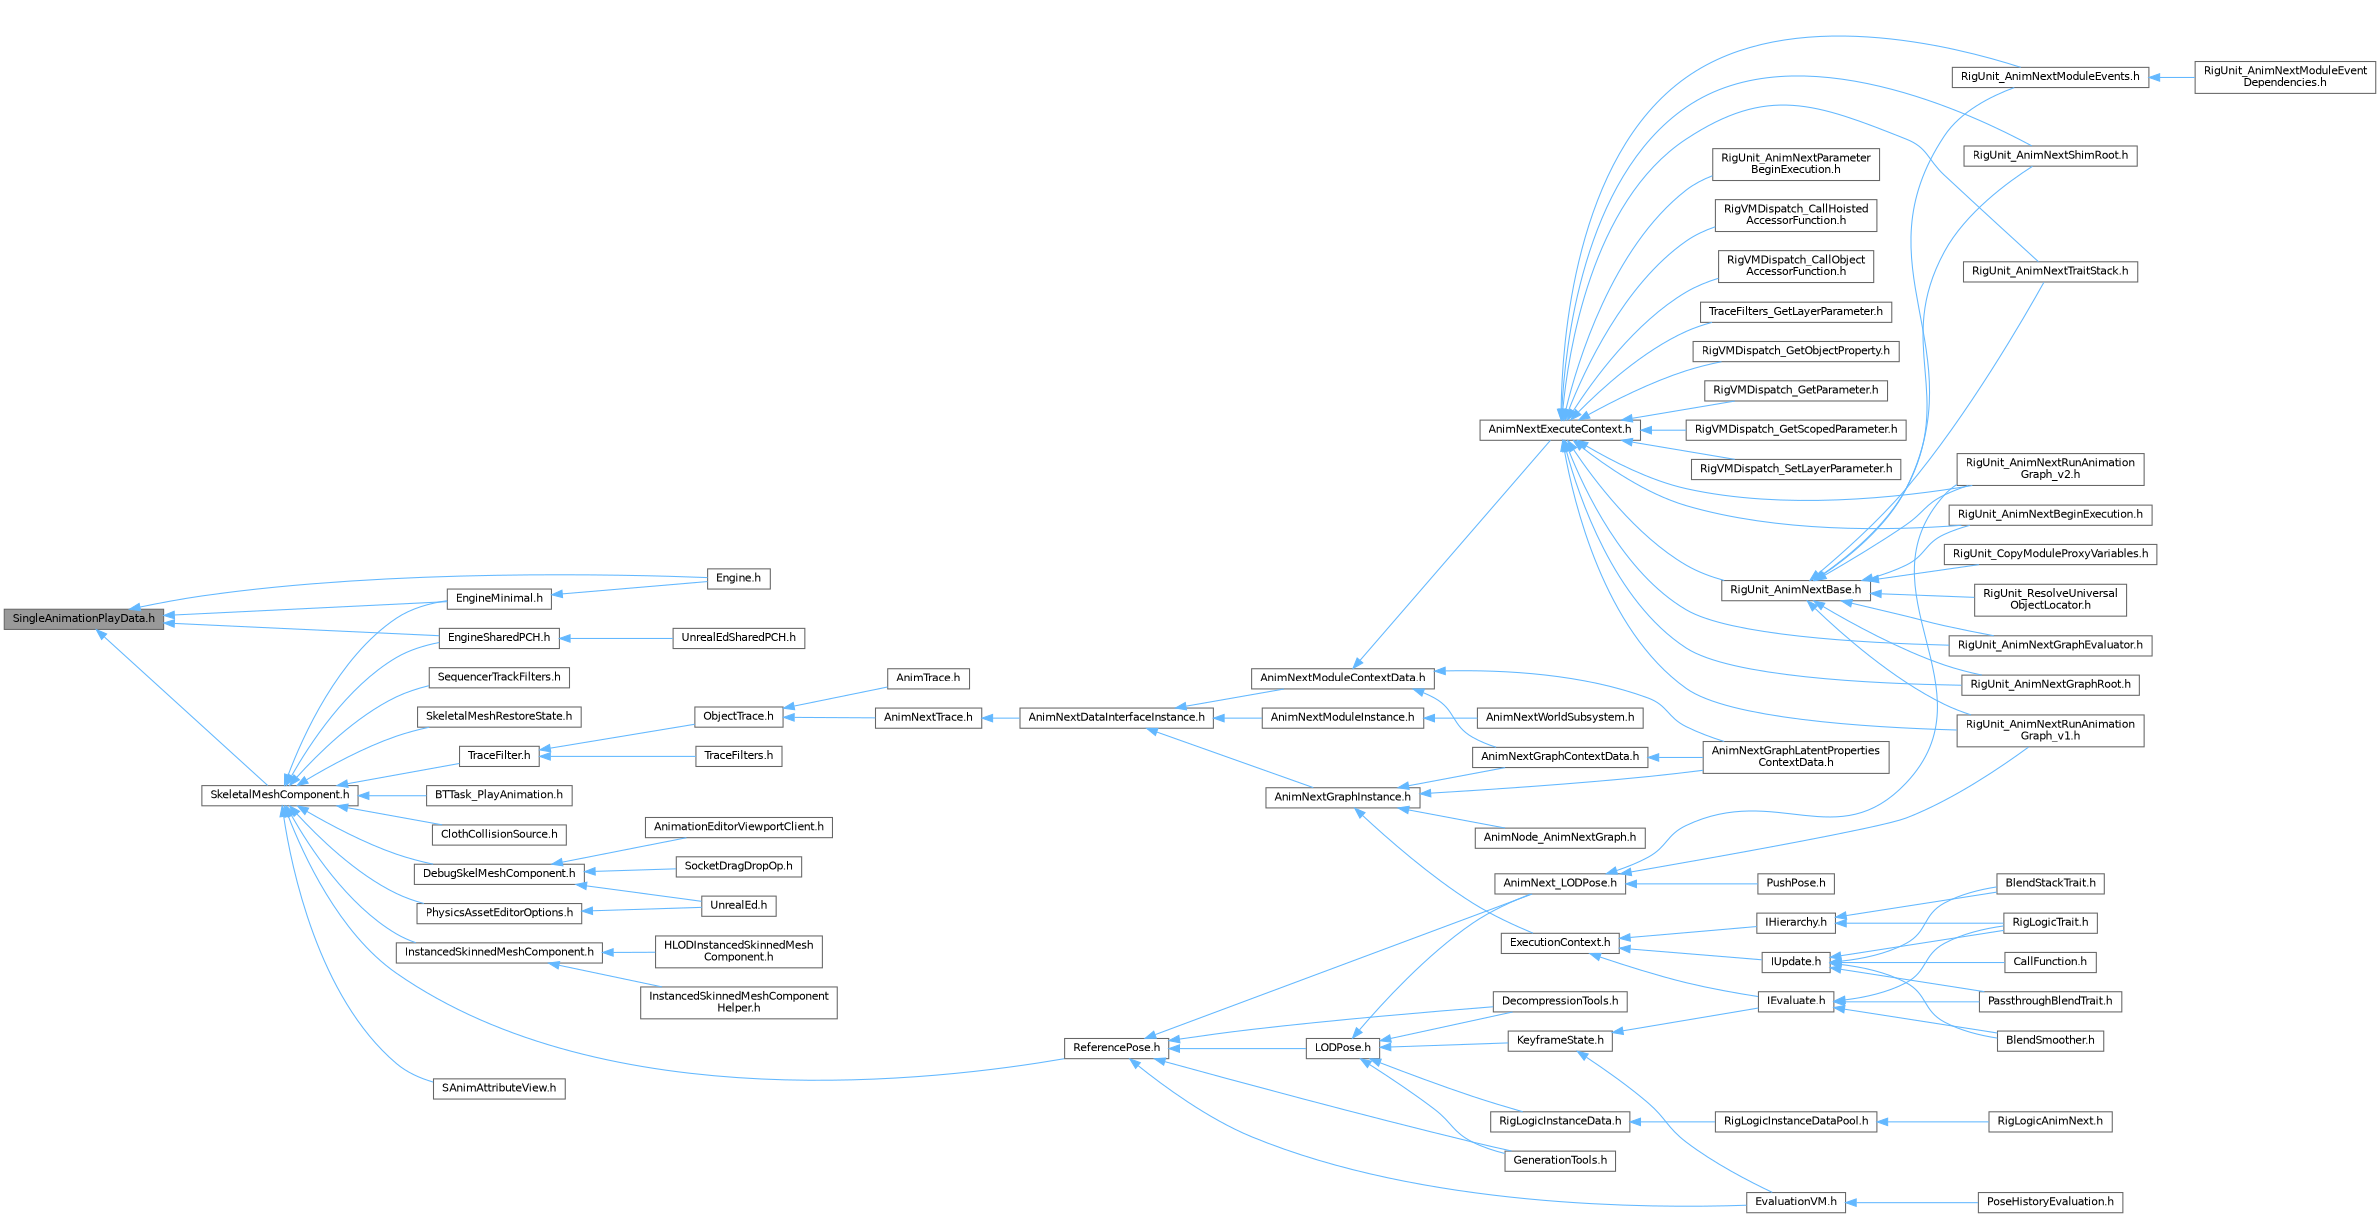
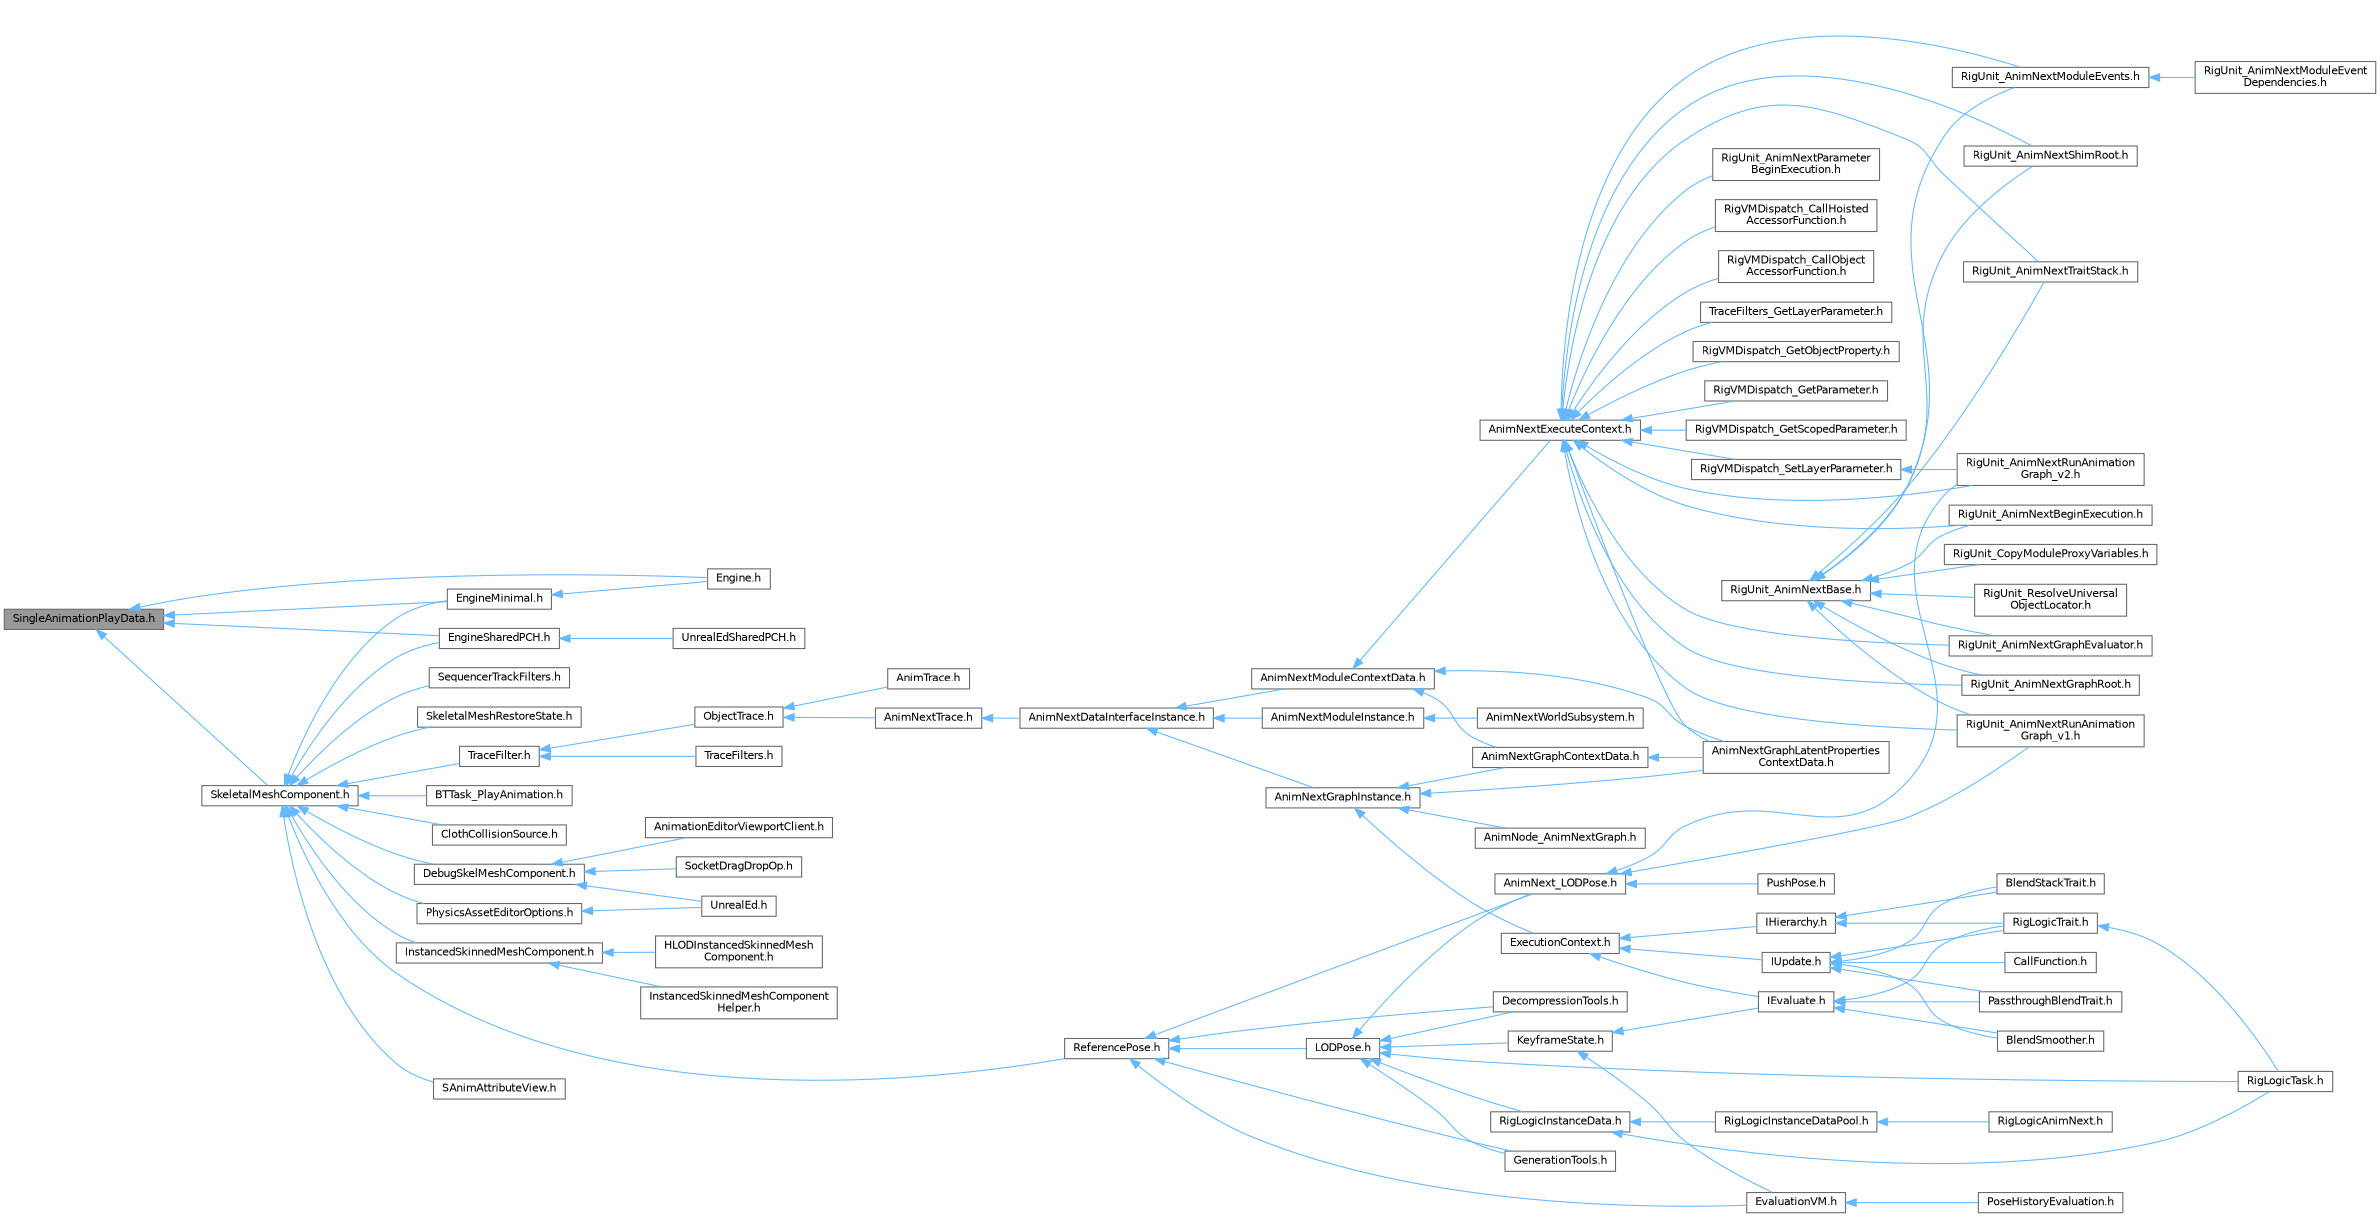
  digraph {
    rankdir=LR
    node [color=grey40 fillcolor=white fontname=Helvetica fontsize=10 shape=box style=filled]
    edge [color=steelblue1 dir=back fontname=Helvetica fontsize=10 labelfontname=Helvetica labelfontsize=10 style=solid]
    n1 [color=gray40 fillcolor=grey60 fontcolor=black height=0.2 label="SingleAnimationPlayData.h" width=0.4]
    n2 [height=0.2 label="Engine.h" width=0.4]
    n3 [height=0.2 label="EngineMinimal.h" width=0.4]
    n4 [height=0.2 label="EngineSharedPCH.h" width=0.4]
    n5 [height=0.2 label="SkeletalMeshComponent.h" width=0.4]
    n6 [height=0.2 label="UnrealEdSharedPCH.h" width=0.4]
    n7 [height=0.2 label="BTTask_PlayAnimation.h" width=0.4]
    n8 [height=0.2 label="ClothCollisionSource.h" width=0.4]
    n9 [height=0.2 label="DebugSkelMeshComponent.h" width=0.4]
    n10 [height=0.2 label="InstancedSkinnedMeshComponent.h" width=0.4]
    n11 [height=0.2 label="PhysicsAssetEditorOptions.h" width=0.4]
    n12 [height=0.2 label="ReferencePose.h" width=0.4]
    n13 [height=0.2 label="SAnimAttributeView.h" width=0.4]
    n14 [height=0.2 label="SequencerTrackFilters.h" width=0.4]
    n15 [height=0.2 label="SkeletalMeshRestoreState.h" width=0.4]
    n16 [height=0.2 label="TraceFilter.h" width=0.4]
    n17 [height=0.2 label="AnimationEditorViewportClient.h" width=0.4]
    n18 [height=0.2 label="SocketDragDropOp.h" width=0.4]
    n19 [height=0.2 label="UnrealEd.h" width=0.4]
    n20 [height=0.2 label="HLODInstancedSkinnedMesh\lComponent.h" width=0.4]
    n21 [height=0.2 label="InstancedSkinnedMeshComponent\lHelper.h" width=0.4]
    n22 [height=0.2 label="AnimNext_LODPose.h" width=0.4]
    n23 [height=0.2 label="DecompressionTools.h" width=0.4]
    n24 [height=0.2 label="EvaluationVM.h" width=0.4]
    n25 [height=0.2 label="GenerationTools.h" width=0.4]
    n26 [height=0.2 label="LODPose.h" width=0.4]
    n27 [height=0.2 label="ObjectTrace.h" width=0.4]
    n28 [height=0.2 label="TraceFilters.h" width=0.4]
    n29 [height=0.2 label="PushPose.h" width=0.4]
    n30 [height=0.2 label="RigUnit_AnimNextRunAnimation\lGraph_v1.h" width=0.4]
    n31 [height=0.2 label="RigUnit_AnimNextRunAnimation\lGraph_v2.h" width=0.4]
    n32 [height=0.2 label="PoseHistoryEvaluation.h" width=0.4]
    n33 [height=0.2 label="KeyframeState.h" width=0.4]
+   n34 [height=0.2 label="RigLogicTask.h" width=0.4]
    n35 [height=0.2 label="RigLogicInstanceData.h" width=0.4]
    n36 [height=0.2 label="IEvaluate.h" width=0.4]
    n37 [height=0.2 label="RigLogicInstanceDataPool.h" width=0.4]
    n38 [height=0.2 label="BlendSmoother.h" width=0.4]
    n39 [height=0.2 label="PassthroughBlendTrait.h" width=0.4]
    n40 [height=0.2 label="RigLogicTrait.h" width=0.4]
    n41 [height=0.2 label="RigLogicAnimNext.h" width=0.4]
    n42 [height=0.2 label="AnimNextTrace.h" width=0.4]
    n43 [height=0.2 label="AnimTrace.h" width=0.4]
    n44 [height=0.2 label="AnimNextDataInterfaceInstance.h" width=0.4]
    n45 [height=0.2 label="AnimNextGraphInstance.h" width=0.4]
    n46 [height=0.2 label="AnimNextModuleContextData.h" width=0.4]
    n47 [height=0.2 label="AnimNextModuleInstance.h" width=0.4]
    n48 [height=0.2 label="AnimNextGraphContextData.h" width=0.4]
    n49 [height=0.2 label="AnimNextGraphLatentProperties\lContextData.h" width=0.4]
    n50 [height=0.2 label="AnimNode_AnimNextGraph.h" width=0.4]
    n51 [height=0.2 label="ExecutionContext.h" width=0.4]
    n52 [height=0.2 label="AnimNextExecuteContext.h" width=0.4]
    n53 [height=0.2 label="AnimNextWorldSubsystem.h" width=0.4]
    n54 [height=0.2 label="IHierarchy.h" width=0.4]
    n55 [height=0.2 label="IUpdate.h" width=0.4]
    n56 [height=0.2 label="BlendStackTrait.h" width=0.4]
    n57 [height=0.2 label="CallFunction.h" width=0.4]
    n58 [height=0.2 label="RigUnit_AnimNextBase.h" width=0.4]
    n59 [height=0.2 label="RigUnit_AnimNextBeginExecution.h" width=0.4]
    n60 [height=0.2 label="RigUnit_AnimNextGraphEvaluator.h" width=0.4]
    n61 [height=0.2 label="RigUnit_AnimNextGraphRoot.h" width=0.4]
    n62 [height=0.2 label="RigUnit_AnimNextModuleEvents.h" width=0.4]
    n63 [height=0.2 label="RigUnit_AnimNextShimRoot.h" width=0.4]
    n64 [height=0.2 label="RigUnit_AnimNextTraitStack.h" width=0.4]
    n65 [height=0.2 label="RigUnit_AnimNextParameter\lBeginExecution.h" width=0.4]
    n66 [height=0.2 label="RigVMDispatch_CallHoisted\lAccessorFunction.h" width=0.4]
    n67 [height=0.2 label="RigVMDispatch_CallObject\lAccessorFunction.h" width=0.4]
    n68 [height=0.2 label="TraceFilters_GetLayerParameter.h" width=0.4]
    n69 [height=0.2 label="RigVMDispatch_GetObjectProperty.h" width=0.4]
    n70 [height=0.2 label="RigVMDispatch_GetParameter.h" width=0.4]
    n71 [height=0.2 label="RigVMDispatch_GetScopedParameter.h" width=0.4]
    n72 [height=0.2 label="RigVMDispatch_SetLayerParameter.h" width=0.4]
    n73 [height=0.2 label="RigUnit_CopyModuleProxyVariables.h" width=0.4]
    n74 [height=0.2 label="RigUnit_ResolveUniversal\lObjectLocator.h" width=0.4]
    n75 [height=0.2 label="RigUnit_AnimNextModuleEvent\lDependencies.h" width=0.4]
    n1 -> n2
    n1 -> n3
    n1 -> n4
    n1 -> n5
    n3 -> n2
    n4 -> n6
    n5 -> n3
    n5 -> n4
    n5 -> n7
    n5 -> n8
    n5 -> n9
    n5 -> n10
    n5 -> n11
    n5 -> n12
    n5 -> n13
    n5 -> n14
    n5 -> n15
    n5 -> n16
    n9 -> n17
    n9 -> n18
    n9 -> n19
    n10 -> n20
    n10 -> n21
    n11 -> n19
    n12 -> n22
    n12 -> n23
    n12 -> n24
    n12 -> n25
    n12 -> n26
    n16 -> n27
    n16 -> n28
    n22 -> n29
    n22 -> n30
    n22 -> n31
    n24 -> n32
    n26 -> n22
    n26 -> n23
    n26 -> n25
    n26 -> n33
+   n26 -> n34
    n26 -> n35
    n27 -> n42
    n27 -> n43
    n33 -> n24
    n33 -> n36
+   n35 -> n34
    n35 -> n37
    n36 -> n38
    n36 -> n39
    n36 -> n40
    n37 -> n41
+   n40 -> n34
    n42 -> n44
    n44 -> n45
    n44 -> n46
    n44 -> n47
    n45 -> n48
    n45 -> n49
    n45 -> n50
    n45 -> n51
    n46 -> n48
    n46 -> n49
    n46 -> n52
    n47 -> n53
    n48 -> n49
    n51 -> n36
    n51 -> n54
    n51 -> n55
    n52 -> n30
    n52 -> n31
-   n52 -> n58
+   n52 -> n49
    n52 -> n59
    n52 -> n60
    n52 -> n61
    n52 -> n62
    n52 -> n63
    n52 -> n64
    n52 -> n65
    n52 -> n66
    n52 -> n67
    n52 -> n68
    n52 -> n69
    n52 -> n70
    n52 -> n71
    n52 -> n72
    n54 -> n40
    n54 -> n56
    n55 -> n38
    n55 -> n39
    n55 -> n40
    n55 -> n56
    n55 -> n57
    n58 -> n30
-   n58 -> n31
+   n72 -> n31
    n58 -> n59
    n58 -> n60
    n58 -> n61
    n58 -> n62
    n58 -> n63
    n58 -> n64
    n58 -> n73
    n58 -> n74
    n62 -> n75
  }
